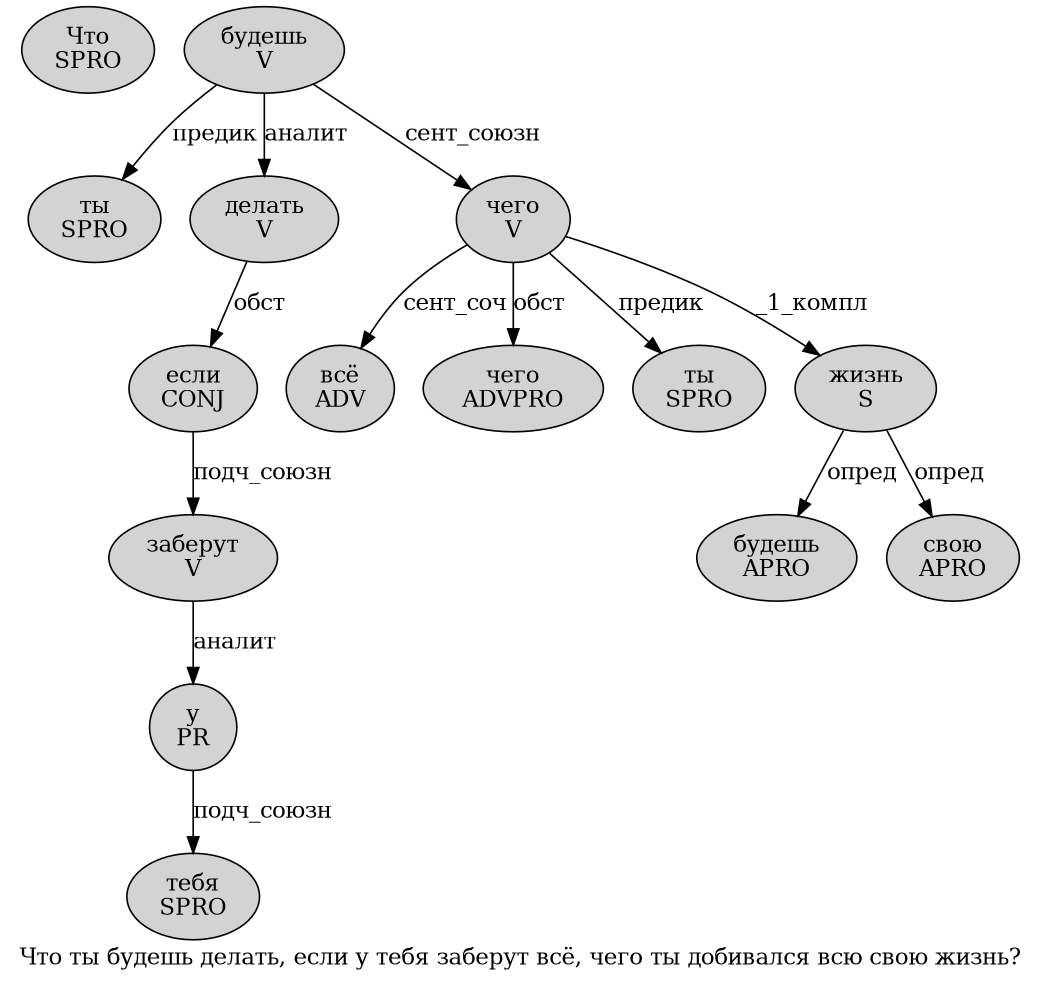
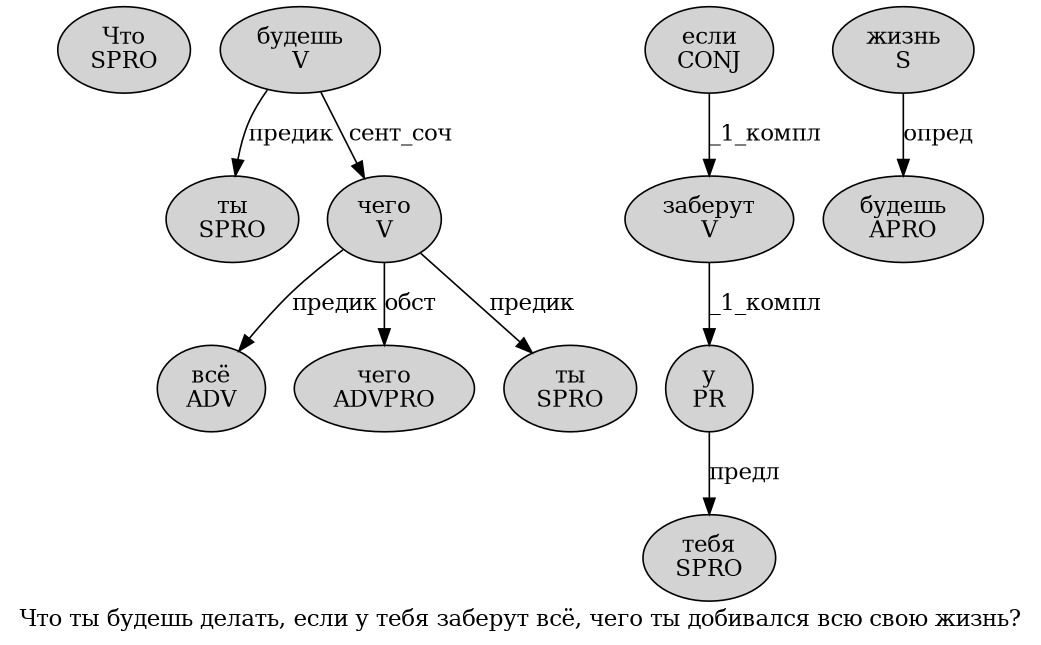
  digraph {
    label="Что ты будешь делать, если у тебя заберут всё, чего ты добивался всю свою жизнь?"
    node [fillcolor=lightgray penwidth=1 shape=ellipse style=filled]
    n1 [label="Что\nSPRO"]
    n2 [label="ты\nSPRO"]
    n3 [label="будешь\nV"]
-   n4 [label="делать\nV"]
    n5 [label="чего\nV"]
    n6 [label="если\nCONJ"]
    n7 [label="всё\nADV"]
    n8 [label="чего\nADVPRO"]
    n9 [label="ты\nSPRO"]
    n10 [label="жизнь\nS"]
    n11 [label="заберут\nV"]
    n12 [label="у\nPR"]
    n13 [label="тебя\nSPRO"]
    n14 [label="будешь\nAPRO"]
-   n15 [label="свою\nAPRO"]
    n3 -> n2 [label="предик"]
-   n3 -> n4 [label="аналит"]
-   n3 -> n5 [label="сент_союзн"]
-   n4 -> n6 [label="обст"]
-   n5 -> n7 [label="сент_соч"]
+   n3 -> n5 [label="сент_соч"]
+   n5 -> n7 [label="предик"]
    n5 -> n8 [label="обст"]
    n5 -> n9 [label="предик"]
-   n5 -> n10 [label="_1_компл"]
-   n6 -> n11 [label="подч_союзн"]
+   n6 -> n11 [label="_1_компл"]
    n10 -> n14 [label="опред"]
-   n10 -> n15 [label="опред"]
-   n11 -> n12 [label="аналит"]
-   n12 -> n13 [label="подч_союзн"]
+   n11 -> n12 [label="_1_компл"]
+   n12 -> n13 [label="предл"]
  }
